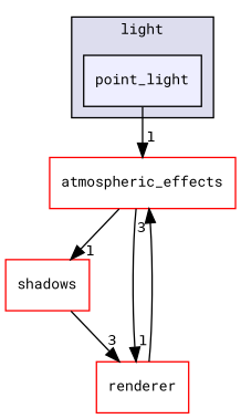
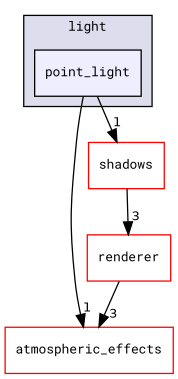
  digraph {
    compound=true
    fontname="Roboto Mono"
    node [fontname="Roboto Mono" fontsize=10 shape=box color=red]
    edge [fontname="Roboto Mono" headlabel=1 labeldistance=1.5 labelfontname=Helvetica labelfontsize=10]
    n1 [fillcolor="#eeeeff" label=point_light pencolor=black style=filled color=""]
    n2 [label=atmospheric_effects]
    n3 [label=shadows]
    n4 [label=renderer]
    subgraph cluster_1 {
      bgcolor="#ddddee"
      fontsize=10
      label=light
      pencolor=black
      n1
    }
    n1 -> n2
-   n2 -> n3
-   n2 -> n4
+   n1 -> n3
    n3 -> n4 [headlabel=3]
    n4 -> n2 [headlabel=3]
  }
